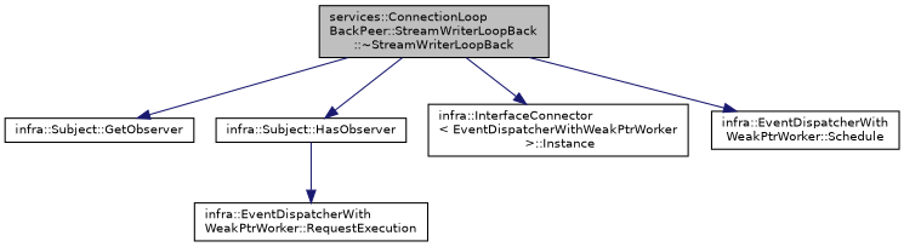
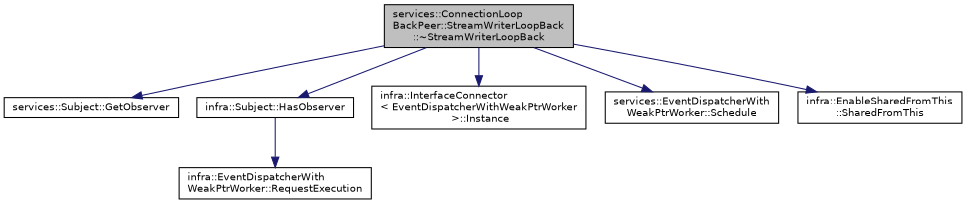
  digraph {
    rankdir=TB
    node [color=black fillcolor=white fontname=Helvetica fontsize=10 shape=record style=filled]
    edge [color=midnightblue fontname=Helvetica fontsize=10 labelfontname=Helvetica labelfontsize=10 style=solid]
    n1 [fillcolor=grey75 fontcolor=black height=0.2 label="services::ConnectionLoop\lBackPeer::StreamWriterLoopBack\l::~StreamWriterLoopBack" width=0.4]
-   n2 [height=0.2 label="infra::Subject::GetObserver" width=0.4]
+   n2 [height=0.2 label="services::Subject::GetObserver" width=0.4]
    n3 [height=0.2 label="infra::Subject::HasObserver" width=0.4]
    n4 [height=0.2 label="infra::InterfaceConnector\l\< EventDispatcherWithWeakPtrWorker\l \>::Instance" width=0.4]
-   n5 [height=0.2 label="infra::EventDispatcherWith\lWeakPtrWorker::Schedule" width=0.4]
+   n5 [height=0.2 label="services::EventDispatcherWith\lWeakPtrWorker::Schedule" width=0.4]
+   n6 [height=0.2 label="infra::EnableSharedFromThis\l::SharedFromThis" width=0.4]
    n7 [height=0.2 label="infra::EventDispatcherWith\lWeakPtrWorker::RequestExecution" width=0.4]
    n1 -> n2
    n1 -> n3
    n1 -> n4
    n1 -> n5
+   n1 -> n6
    n3 -> n7
  }
